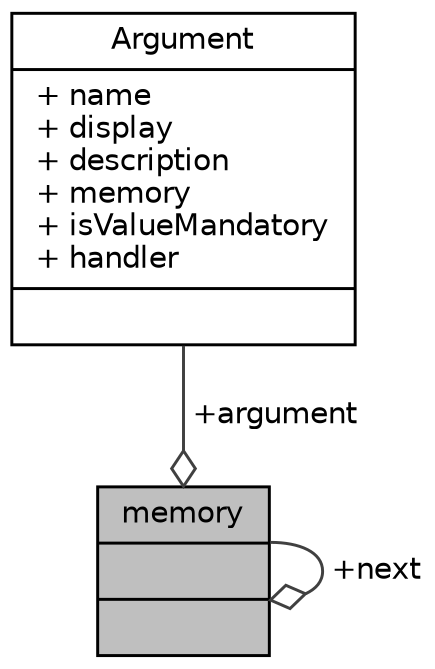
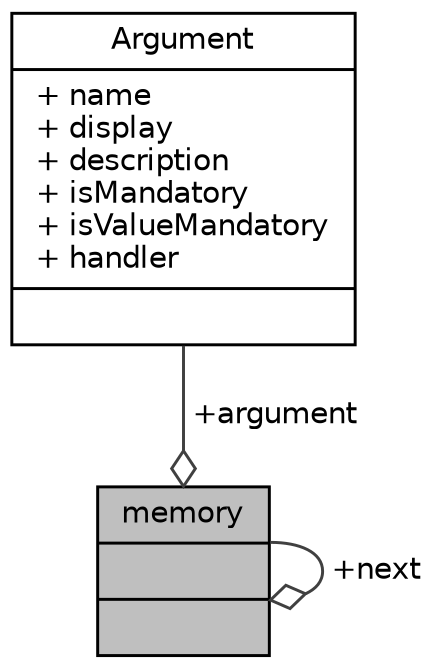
  digraph {
    node [color=black fontname=Helvetica fontsize=10 shape=record style=filled]
    edge [arrowhead=odiamond color=grey25 fontname=Helvetica fontsize=10 labelfontname=Helvetica labelfontsize=10 style=solid]
    n1 [fillcolor=grey75 fontcolor=black height=0.2 label="{memory\n||}" width=0.4]
-   n2 [fillcolor=white height=0.2 label="{Argument\n|+ name\l+ display\l+ description\l+ memory\l+ isValueMandatory\l+ handler\l|}" width=0.4]
+   n2 [fillcolor=white height=0.2 label="{Argument\n|+ name\l+ display\l+ description\l+ isMandatory\l+ isValueMandatory\l+ handler\l|}" width=0.4]
    n1 -> n1 [label=" +next"]
    n2 -> n1 [label=" +argument"]
  }
